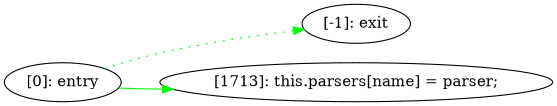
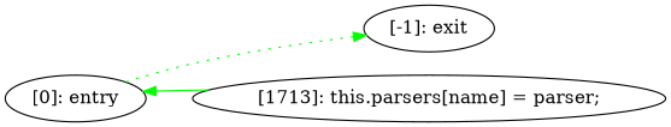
  digraph {
    rankdir=LR
    edge [color=green]
    n1 [label="[-1]: exit"]
    n2 [label="[0]: entry"]
    n3 [label="[1713]: this.parsers[name] = parser;\n"]
    n2 -> n1 [style=dotted]
-   n2 -> n3 [style=solid]
+   n3 -> n2 [style=solid]
  }
